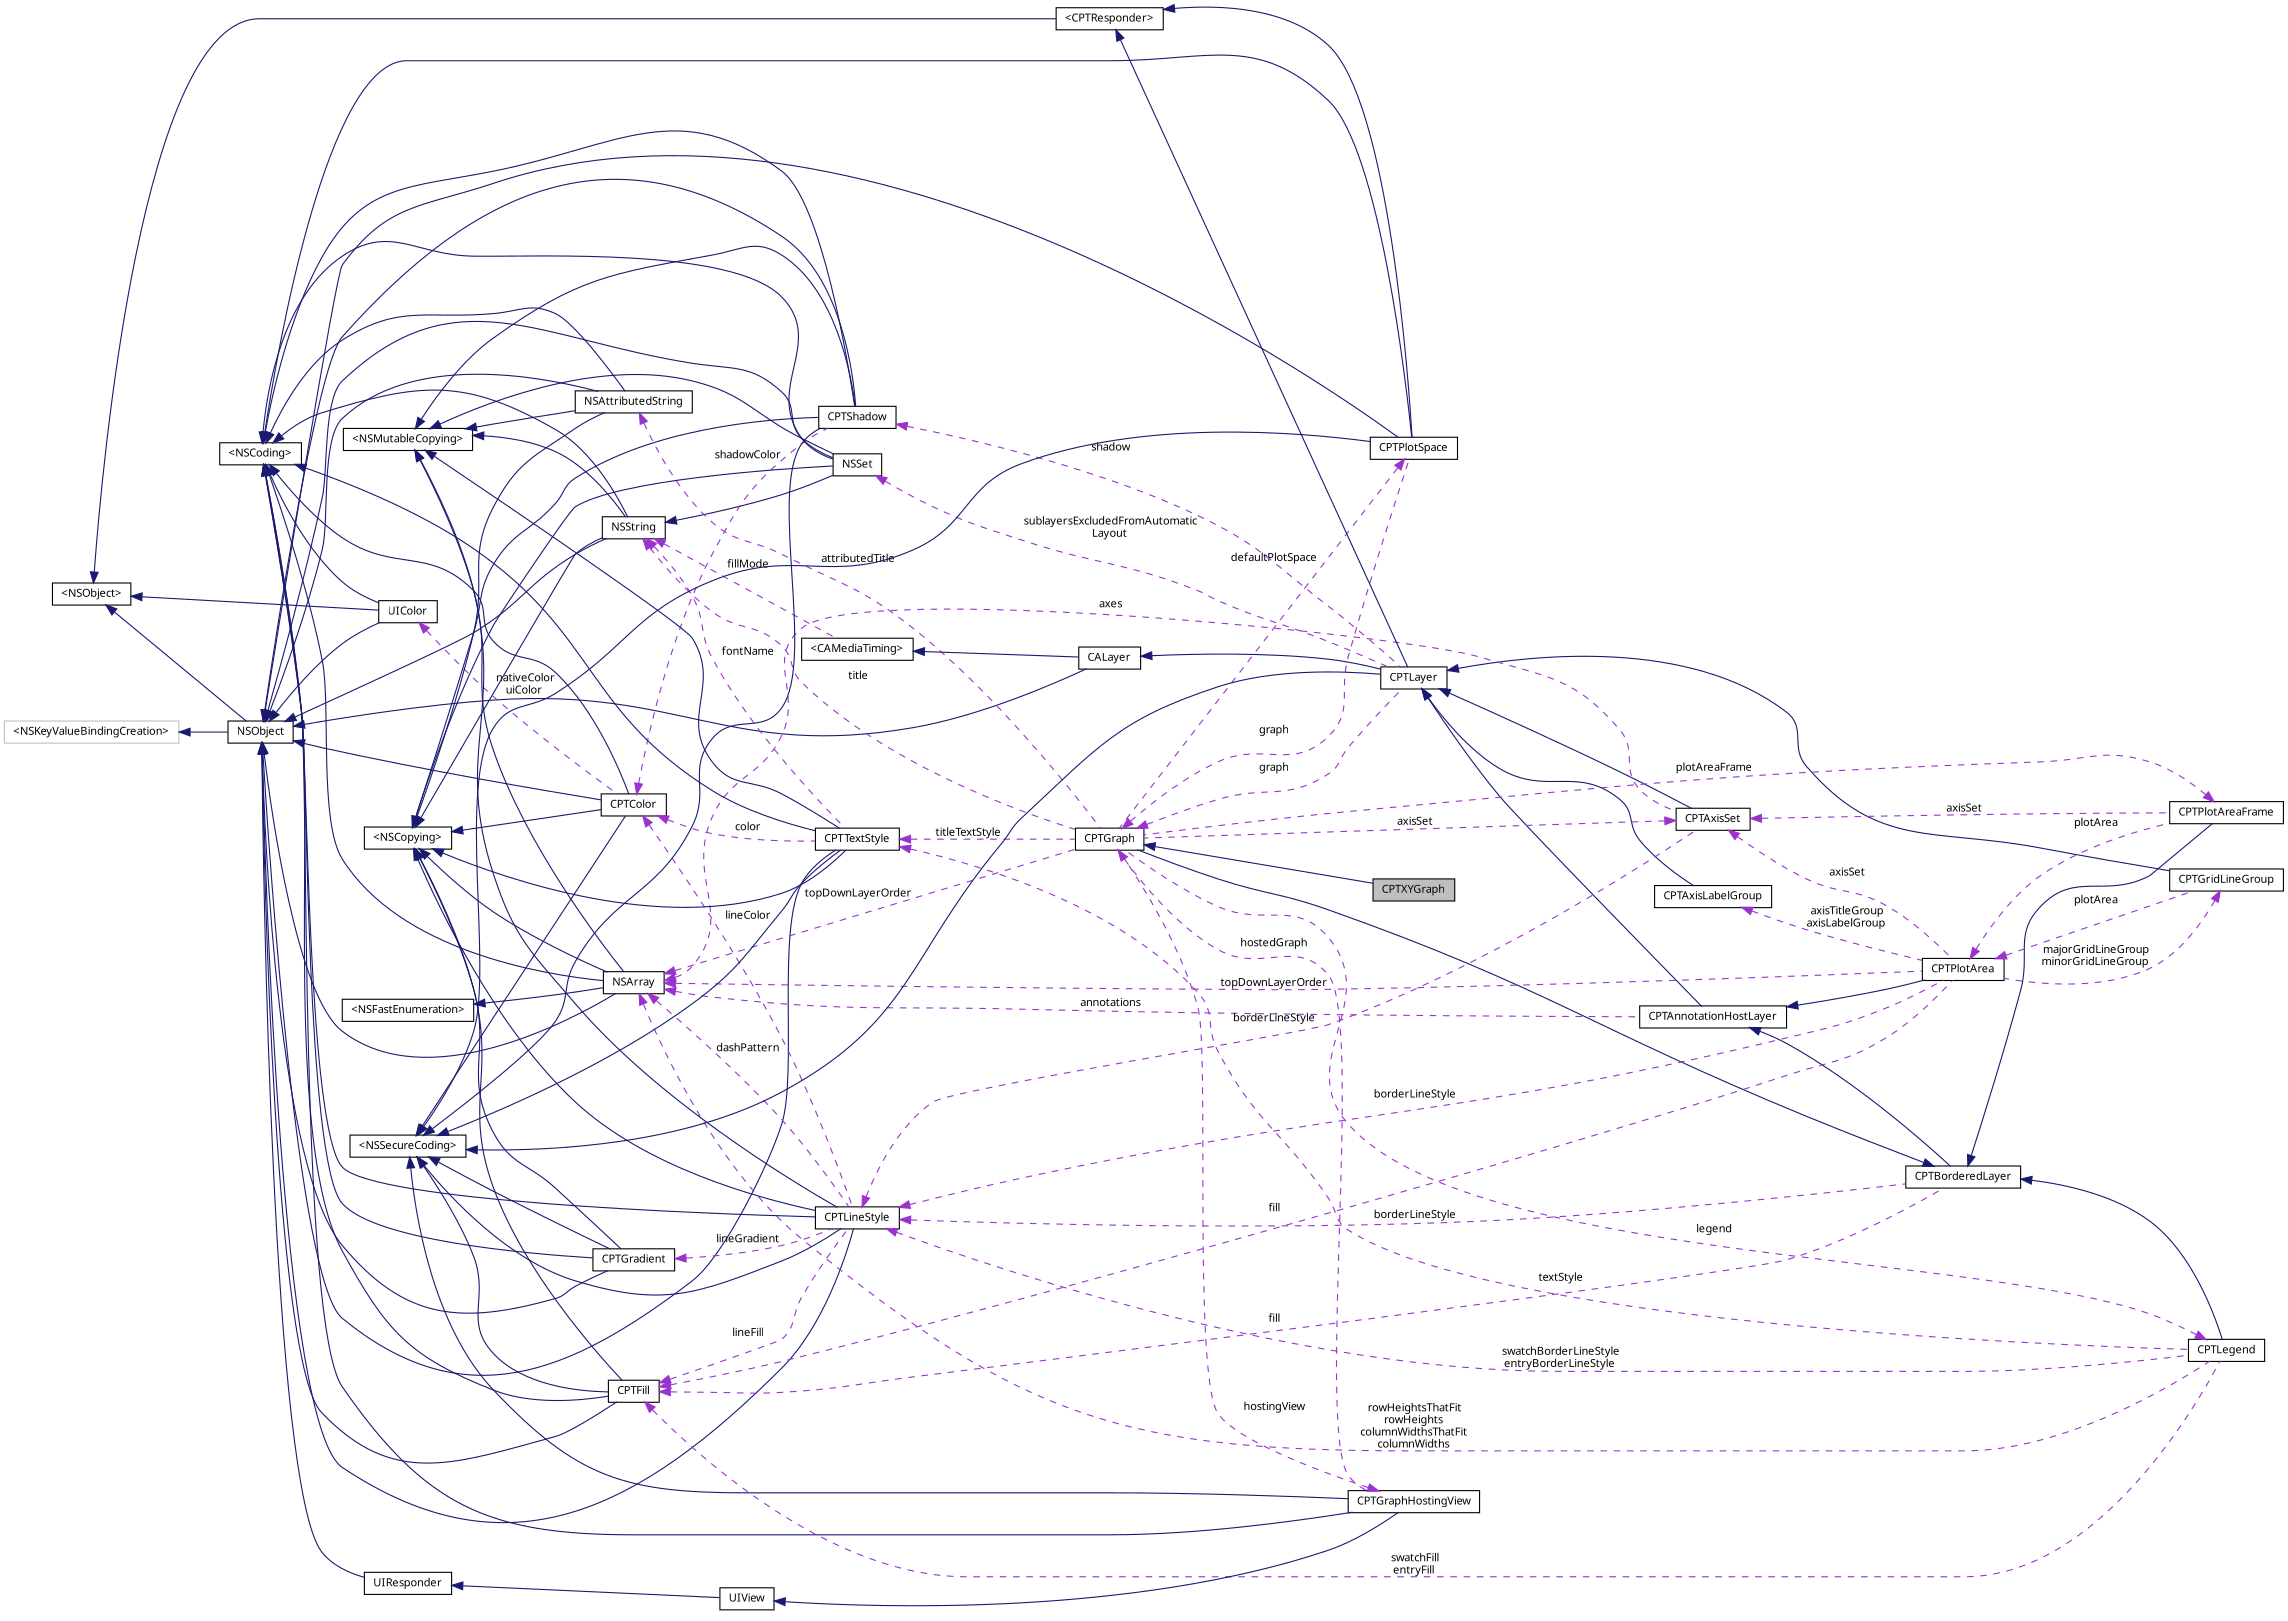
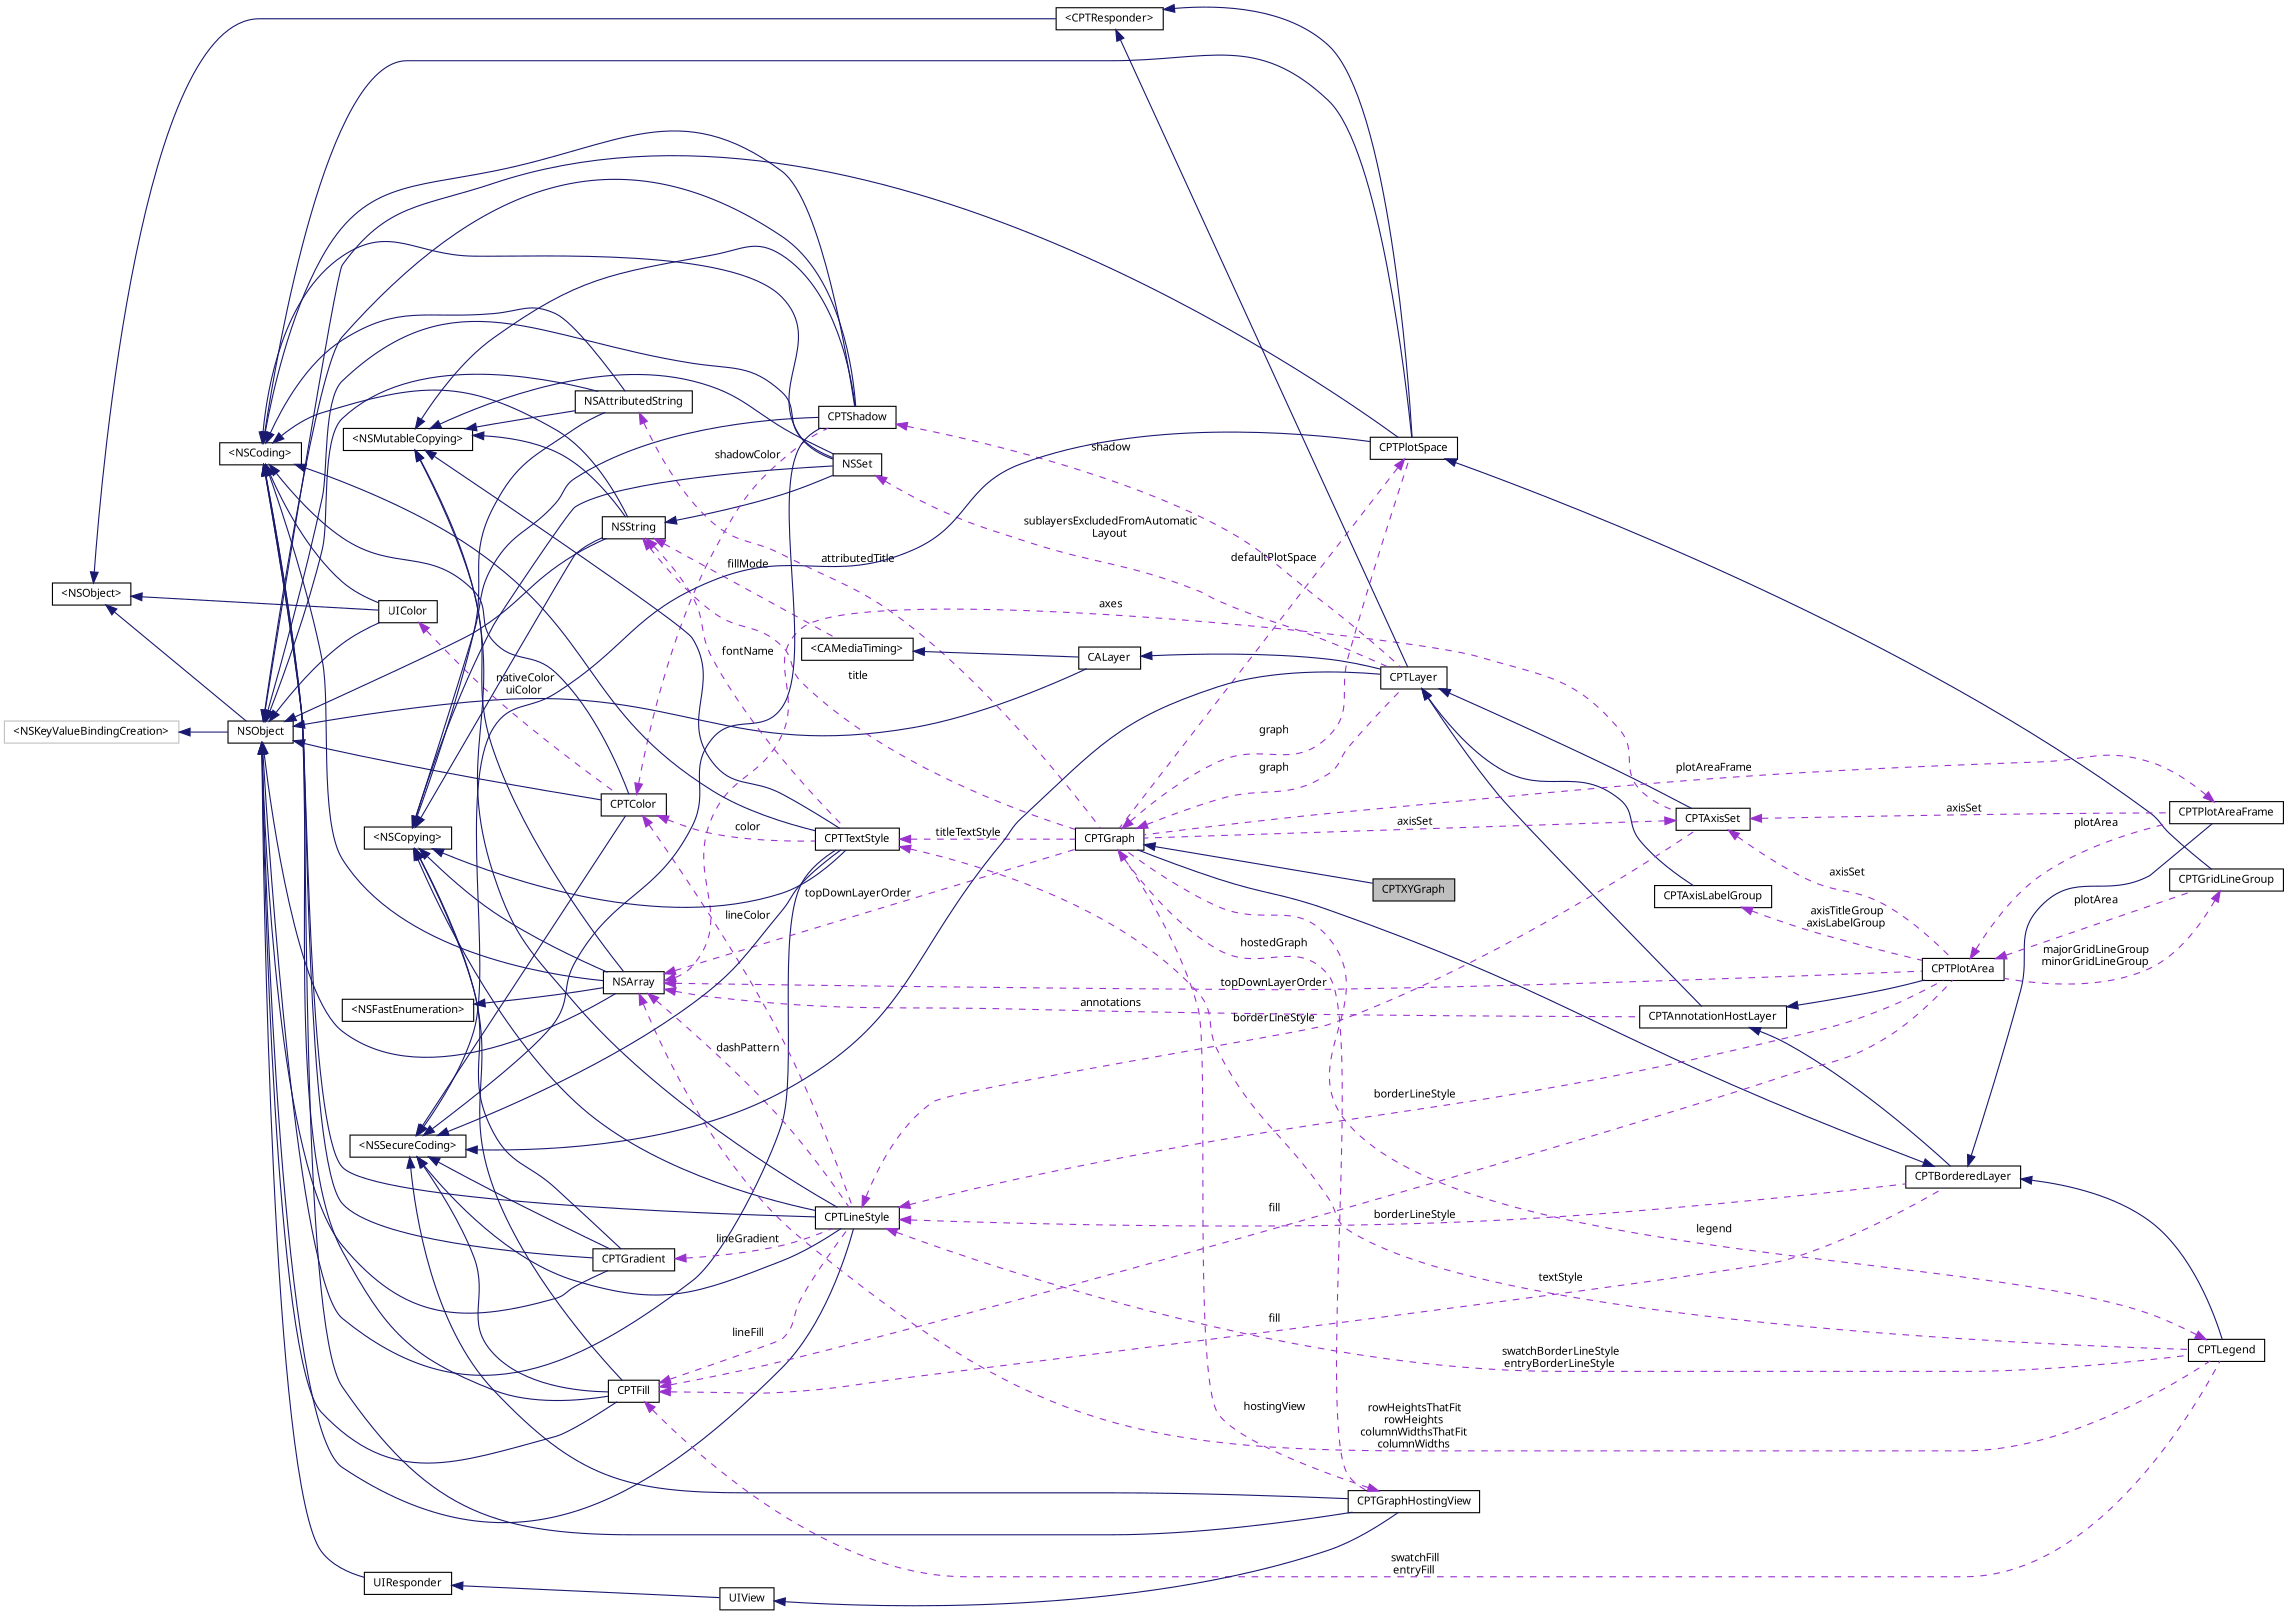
  digraph {
    rankdir=LR
    node [color=black fontname="Lucinda Grande" fontsize=10 shape=record]
    edge [color=midnightblue dir=back fontname="Lucinda Grande" fontsize=10 labelfontname="Lucinda Grande" labelfontsize=10 style=solid]
    n1 [fillcolor=grey75 fontcolor=black height=0.2 label=CPTXYGraph style=filled width=0.4]
    n2 [height=0.2 label=CPTGraph width=0.4]
    n3 [height=0.2 label=CPTLayer width=0.4]
    n4 [height=0.2 label=CPTGraphHostingView width=0.4]
    n5 [height=0.2 label=CPTPlotSpace width=0.4]
    n6 [height=0.2 label=CPTAnnotationHostLayer width=0.4]
    n7 [height=0.2 label=CPTAxisSet width=0.4]
    n8 [height=0.2 label=CPTGridLineGroup width=0.4]
    n9 [height=0.2 label=CPTAxisLabelGroup width=0.4]
    n10 [height=0.2 label=CPTBorderedLayer width=0.4]
    n11 [height=0.2 label=CPTPlotAreaFrame width=0.4]
    n12 [height=0.2 label=CPTLegend width=0.4]
    n13 [height=0.2 label=CPTPlotArea width=0.4]
    n14 [height=0.2 label=CALayer width=0.4]
    n15 [height=0.2 label=NSObject width=0.4]
    n16 [height=0.2 label=NSString width=0.4]
    n17 [height=0.2 label=CPTShadow width=0.4]
    n18 [height=0.2 label=CPTColor width=0.4]
    n19 [height=0.2 label=UIColor width=0.4]
    n20 [height=0.2 label=NSSet width=0.4]
    n21 [height=0.2 label=NSArray width=0.4]
    n22 [height=0.2 label=CPTFill width=0.4]
    n23 [height=0.2 label=CPTLineStyle width=0.4]
    n24 [height=0.2 label=CPTGradient width=0.4]
    n25 [height=0.2 label=CPTTextStyle width=0.4]
    n26 [height=0.2 label=UIResponder width=0.4]
    n27 [height=0.2 label=NSAttributedString width=0.4]
    n28 [height=0.2 label="\<CAMediaTiming\>" width=0.4]
    n29 [height=0.2 label=UIView width=0.4]
    n30 [height=0.2 label="\<NSObject\>" width=0.4]
    n31 [height=0.2 label="\<CPTResponder\>" width=0.4]
    n32 [color=grey75 height=0.2 label="\<NSKeyValueBindingCreation\>" width=0.4]
    n33 [height=0.2 label="\<NSCoding\>" width=0.4]
    n34 [height=0.2 label="\<NSCopying\>" width=0.4]
    n35 [height=0.2 label="\<NSMutableCopying\>" width=0.4]
    n36 [height=0.2 label="\<NSSecureCoding\>" width=0.4]
    n37 [height=0.2 label="\<NSFastEnumeration\>" width=0.4]
    n2 -> n1
    n2 -> n3 [color=darkorchid3 label=" graph" style=dashed]
    n2 -> n4 [color=darkorchid3 label=" hostedGraph" style=dashed]
    n2 -> n5 [color=darkorchid3 label=" graph" style=dashed]
    n3 -> n6
    n3 -> n7
-   n3 -> n8
+   n5 -> n8
    n3 -> n9
    n4 -> n2 [color=darkorchid3 label=" hostingView" style=dashed]
    n5 -> n2 [color=darkorchid3 label=" defaultPlotSpace" style=dashed]
    n6 -> n10
    n6 -> n13
    n7 -> n2 [color=darkorchid3 label=" axisSet" style=dashed]
    n7 -> n11 [color=darkorchid3 label=" axisSet" style=dashed]
    n7 -> n13 [color=darkorchid3 label=" axisSet" style=dashed]
    n8 -> n13 [color=darkorchid3 label=" majorGridLineGroup\nminorGridLineGroup" style=dashed]
    n9 -> n13 [color=darkorchid3 label=" axisTitleGroup\naxisLabelGroup" style=dashed]
    n10 -> n2
    n10 -> n11
    n10 -> n12
    n11 -> n2 [color=darkorchid3 label=" plotAreaFrame" style=dashed]
    n12 -> n2 [color=darkorchid3 label=" legend" style=dashed]
    n13 -> n8 [color=darkorchid3 label=" plotArea" style=dashed]
    n13 -> n11 [color=darkorchid3 label=" plotArea" style=dashed]
    n14 -> n3
    n15 -> n5
    n15 -> n14
    n15 -> n16
    n15 -> n17
    n15 -> n18
    n15 -> n19
    n15 -> n20
    n15 -> n21
    n15 -> n22
    n15 -> n23
    n15 -> n24
    n15 -> n25
    n15 -> n26
    n15 -> n27
    n16 -> n2 [color=darkorchid3 label=" title" style=dashed]
    n16 -> n20
    n16 -> n25 [color=darkorchid3 label=" fontName" style=dashed]
    n16 -> n28 [color=darkorchid3 label=" fillMode" style=dashed]
    n17 -> n3 [color=darkorchid3 label=" shadow" style=dashed]
    n18 -> n17 [color=darkorchid3 label=" shadowColor" style=dashed]
    n18 -> n23 [color=darkorchid3 label=" lineColor" style=dashed]
    n18 -> n25 [color=darkorchid3 label=" color" style=dashed]
    n19 -> n18 [color=darkorchid3 label=" nativeColor\nuiColor" style=dashed]
    n20 -> n3 [color=darkorchid3 label=" sublayersExcludedFromAutomatic\lLayout" style=dashed]
    n21 -> n2 [color=darkorchid3 label=" topDownLayerOrder" style=dashed]
    n21 -> n6 [color=darkorchid3 label=" annotations" style=dashed]
    n21 -> n7 [color=darkorchid3 label=" axes" style=dashed]
    n21 -> n12 [color=darkorchid3 label=" rowHeightsThatFit\nrowHeights\ncolumnWidthsThatFit\ncolumnWidths" style=dashed]
    n21 -> n13 [color=darkorchid3 label=" topDownLayerOrder" style=dashed]
    n21 -> n23 [color=darkorchid3 label=" dashPattern" style=dashed]
    n22 -> n10 [color=darkorchid3 label=" fill" style=dashed]
    n22 -> n12 [color=darkorchid3 label=" swatchFill\nentryFill" style=dashed]
    n22 -> n13 [color=darkorchid3 label=" fill" style=dashed]
    n22 -> n23 [color=darkorchid3 label=" lineFill" style=dashed]
    n23 -> n7 [color=darkorchid3 label=" borderLineStyle" style=dashed]
    n23 -> n10 [color=darkorchid3 label=" borderLineStyle" style=dashed]
    n23 -> n12 [color=darkorchid3 label=" swatchBorderLineStyle\nentryBorderLineStyle" style=dashed]
    n23 -> n13 [color=darkorchid3 label=" borderLineStyle" style=dashed]
    n24 -> n23 [color=darkorchid3 label=" lineGradient" style=dashed]
    n25 -> n2 [color=darkorchid3 label=" titleTextStyle" style=dashed]
    n25 -> n12 [color=darkorchid3 label=" textStyle" style=dashed]
    n26 -> n29
    n27 -> n2 [color=darkorchid3 label=" attributedTitle" style=dashed]
    n28 -> n14
    n29 -> n4
    n30 -> n15
    n30 -> n19
    n30 -> n31
    n31 -> n3
    n31 -> n5
    n32 -> n15
    n33 -> n4
    n33 -> n5
    n33 -> n16
    n33 -> n17
    n33 -> n18
    n33 -> n19
    n33 -> n20
    n33 -> n21
    n33 -> n22
    n33 -> n23
    n33 -> n24
    n33 -> n25
    n33 -> n27
    n34 -> n16
    n34 -> n17
-   n34 -> n18
    n34 -> n20
    n34 -> n21
    n34 -> n22
    n34 -> n23
    n34 -> n24
    n34 -> n25
    n34 -> n27
    n35 -> n16
    n35 -> n17
    n35 -> n20
    n35 -> n21
    n35 -> n23
    n35 -> n25
    n35 -> n27
    n36 -> n3
    n36 -> n4
    n36 -> n5
    n36 -> n17
    n36 -> n18
    n36 -> n22
    n36 -> n23
    n36 -> n24
    n36 -> n25
    n37 -> n21
  }
